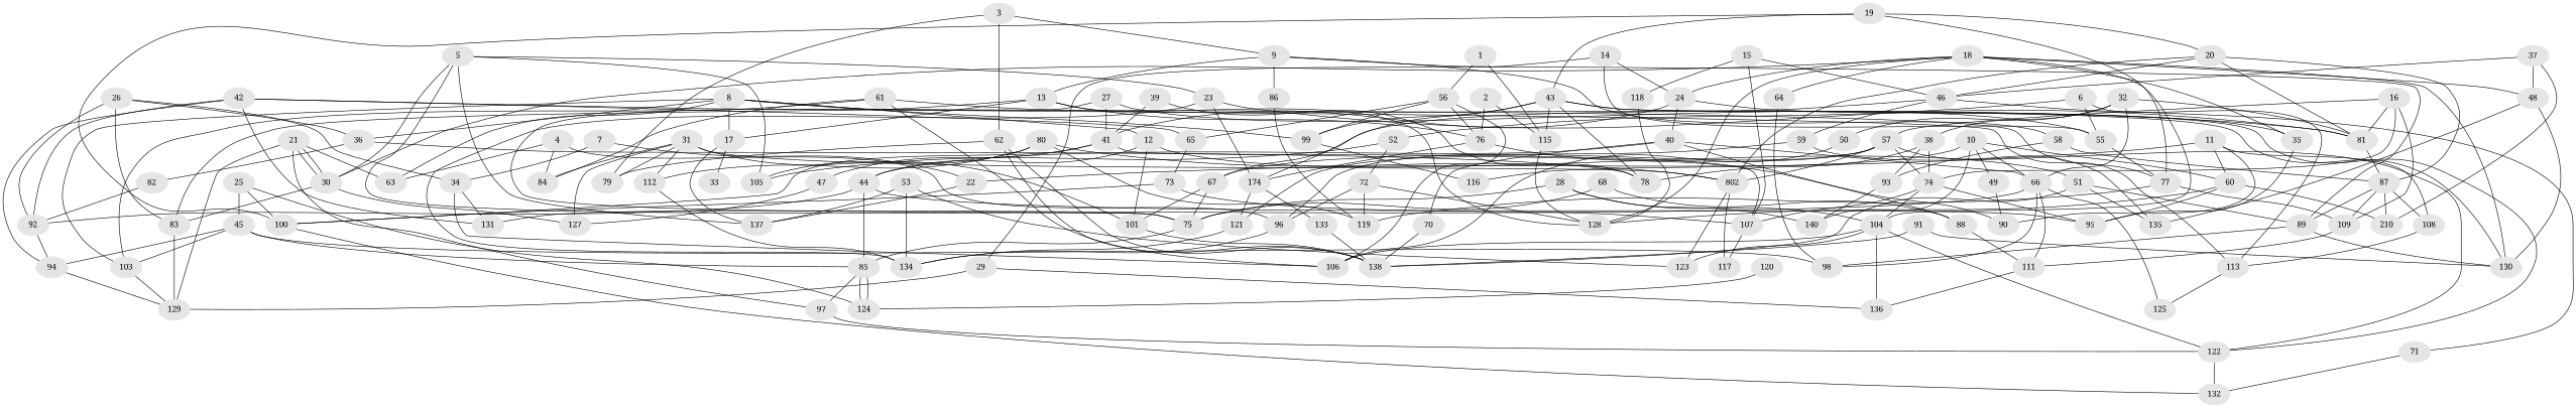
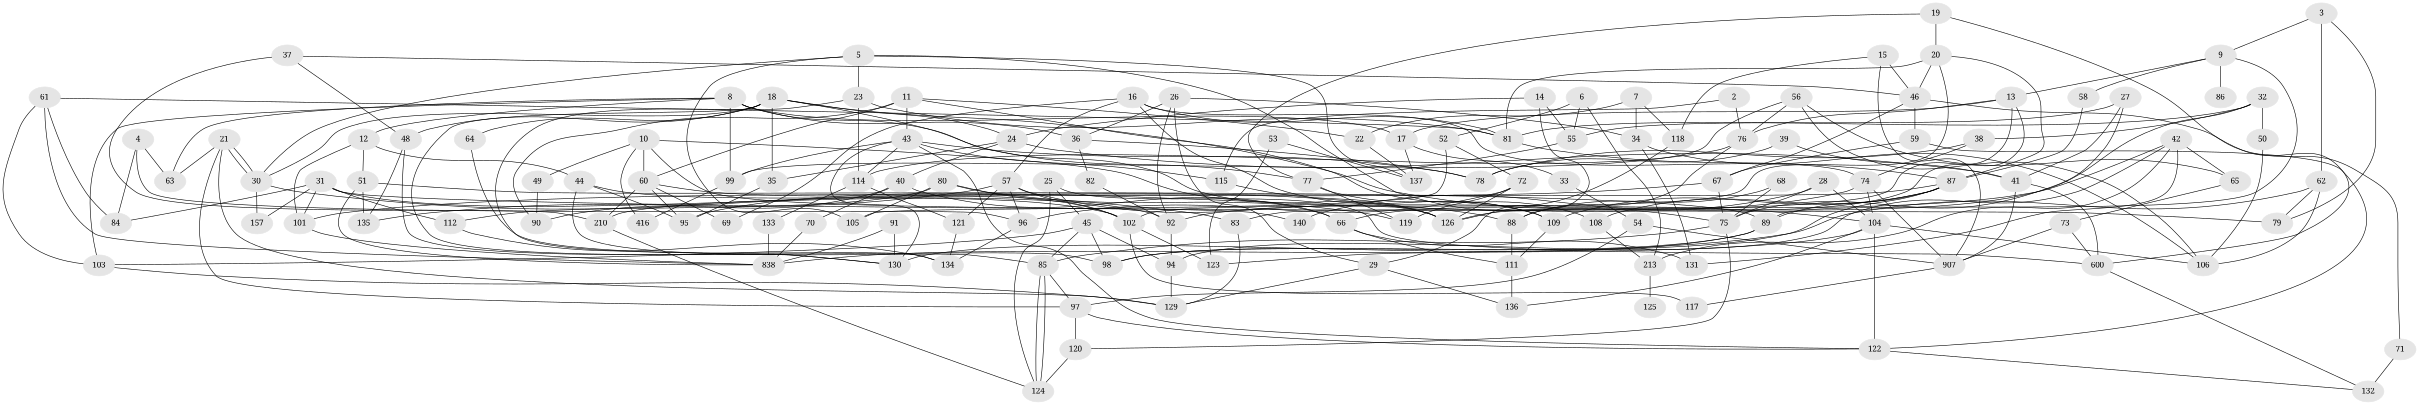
  graph {
    fontname="Noto Serif"
    node [color=gray90 fontname="Noto Serif" style=filled]
    edge [fontname="Noto Serif"]
-   1
    56
    115
    76
    99
    106
    65
-   128
+   128 [label=126]
    2
-   114 [label=174]
+   114
    88
    3
    9
    62
    79
    13
    58
    86
    89
-   138
+   138 [label=838]
    4
    63
    84
    96
    134
    5
    23
    30
    75
    105
    137
    81
    83
-   127
+   127 [label=157]
    85
    120
    6
    52
    55
-   113
+   113 [label=213]
    72
    77
    125
    7
    22
    34
    118
    131
    8
    12
    17
    36
    103
    44
    51
    101
    33
    78
    82
    109
    119
-   116
+   116 [label=416]
    129
    87
-   93
    130
    98
    10
    49
    60
    66
    140
    90
+   69
    95
    n76 [label=210]
    111
    11
    43
    108
    122
    92
    135
    14
    24
    29
    35
    40
    41
    136
    15
    46
-   107
+   107 [label=907]
    59
    67
    71
    117
    16
    57
    74
-   102 [label=802]
+   102
    121
    104
+   54
    18
    48
    64
    123
    19
    20
-   100
+   100 [label=600]
    132
    21
    97
    133
    70
-   47
    25
    45
    124
    94
    26
    27
    28
    31
    112
    32
    38
    50
    37
    39
    42
    73
    53
    61
    68
    80
    91
-   1 -- 56
-   1 -- 115
    56 -- 76
    56 -- 99
    56 -- 106
    56 -- 65
    115 -- 128
    76 -- 114
    76 -- 88
    99 -- 116
    65 -- 73
    2 -- 115
    2 -- 76
    114 -- 121
    114 -- 133
    88 -- 111
    3 -- 9
    3 -- 62
    3 -- 79
    9 -- 13
    9 -- 58
    9 -- 86
    9 -- 89
    62 -- 106
    62 -- 79
    62 -- 138
    13 -- 76
    13 -- 128
    13 -- 83
    13 -- 17
    58 -- 87
-   58 -- 93
-   86 -- 119
    89 -- 130
    89 -- 98
    4 -- 63
    4 -- 84
    4 -- 96
    96 -- 134
    5 -- 23
    5 -- 30
    5 -- 75
    5 -- 105
    5 -- 137
    23 -- 114
    23 -- 134
    23 -- 81
    30 -- 83
    30 -- 127
    75 -- 85
+   75 -- 120
    81 -- 87
    83 -- 129
    85 -- 97
    85 -- 124
    85 -- 124
    120 -- 124
    6 -- 52
    6 -- 55
    6 -- 113
    52 -- 105
    52 -- 72
    55 -- 77
    113 -- 125
    72 -- 128
    72 -- 96
    72 -- 119
    77 -- 109
    77 -- 119
    7 -- 22
    7 -- 34
+   7 -- 118
    22 -- 137
    34 -- 106
    34 -- 131
    118 -- 128
    8 -- 99
    8 -- 63
    8 -- 77
    8 -- 12
    8 -- 17
    8 -- 36
    8 -- 103
    12 -- 44
    12 -- 51
    12 -- 101
    17 -- 137
    17 -- 33
    36 -- 78
    36 -- 82
    103 -- 129
    44 -- 85
    44 -- 95
    44 -- 92
    51 -- 89
    51 -- 138
    51 -- 135
    101 -- 138
+   33 -- 54
    82 -- 92
    109 -- 111
    87 -- 89
    87 -- 109
-   66 -- 98
+   87 -- 98
    87 -- n76
    87 -- 108
-   93 -- 140
    10 -- 116
    10 -- 49
    10 -- 60
    10 -- 66
    10 -- 140
    49 -- 90
    60 -- 128
+   60 -- 69
    60 -- 95
    60 -- n76
-   66 -- 125
    66 -- 131
    66 -- 111
+   n76 -- 124
    111 -- 136
    11 -- 22
    11 -- 60
    11 -- 90
-   19 -- 43
+   11 -- 43
    11 -- 108
    43 -- 115
    43 -- 99
    43 -- 114
    43 -- 78
    43 -- 130
    43 -- 122
    108 -- 113
    122 -- 132
    92 -- 94
    14 -- 55
    14 -- 24
    14 -- 29
    24 -- 35
    24 -- 40
    24 -- 41
    29 -- 129
    29 -- 136
    35 -- 95
-   40 -- 44
    40 -- 66
    40 -- 90
    40 -- 70
    41 -- 107
    41 -- 100
-   41 -- 47
    15 -- 118
    15 -- 46
    15 -- 107
    46 -- 59
    46 -- 67
    46 -- 71
    107 -- 117
    59 -- 122
    59 -- 67
    67 -- 75
    67 -- 101
    71 -- 132
    16 -- 81
    16 -- 109
+   16 -- 69
    16 -- 57
    16 -- 74
-   57 -- 74
+   57 -- 88
    57 -- 96
    57 -- 135
    57 -- 102
    57 -- 121
    74 -- 95
    74 -- 107
    74 -- 104
    102 -- 117
    102 -- 123
    121 -- 134
    104 -- 106
    104 -- 122
    104 -- 136
    104 -- 123
+   54 -- 107
+   54 -- 97
    18 -- 128
    18 -- 30
    18 -- 130
    18 -- 24
    18 -- 35
    18 -- 104
    18 -- 48
    18 -- 64
    48 -- 130
    48 -- 135
    64 -- 98
    19 -- 77
    19 -- 20
    19 -- 100
    20 -- 81
    20 -- 87
    20 -- 46
    20 -- 102
    100 -- 132
    21 -- 63
    21 -- 30
    21 -- 30
    21 -- 129
    21 -- 97
+   97 -- 120
    97 -- 122
    133 -- 138
    70 -- 138
-   47 -- 127
    25 -- 100
    25 -- 45
    25 -- 124
    45 -- 85
    45 -- 103
    45 -- 98
    45 -- 94
    94 -- 129
    26 -- 34
    26 -- 36
    26 -- 92
-   26 -- 83
+   26 -- 29
    27 -- 75
    27 -- 55
    27 -- 41
    28 -- 75
    28 -- 140
    28 -- 104
    31 -- 79
    31 -- 84
    31 -- 127
    31 -- 101
    31 -- 102
    31 -- 112
    112 -- 134
    32 -- 81
    32 -- 66
    32 -- 38
    32 -- 50
    38 -- 78
-   38 -- 93
    38 -- 74
    50 -- 106
    37 -- n76
    37 -- 46
    37 -- 48
    39 -- 78
    39 -- 41
    42 -- 65
    42 -- 113
    42 -- 131
    42 -- 92
    42 -- 94
    73 -- 107
    73 -- 100
-   53 -- 134
    53 -- 137
    53 -- 123
    61 -- 138
    61 -- 84
    61 -- 81
    61 -- 103
    68 -- 88
    68 -- 75
    80 -- 105
    80 -- 119
    80 -- 102
    80 -- 112
    91 -- 138
    91 -- 130
  }
